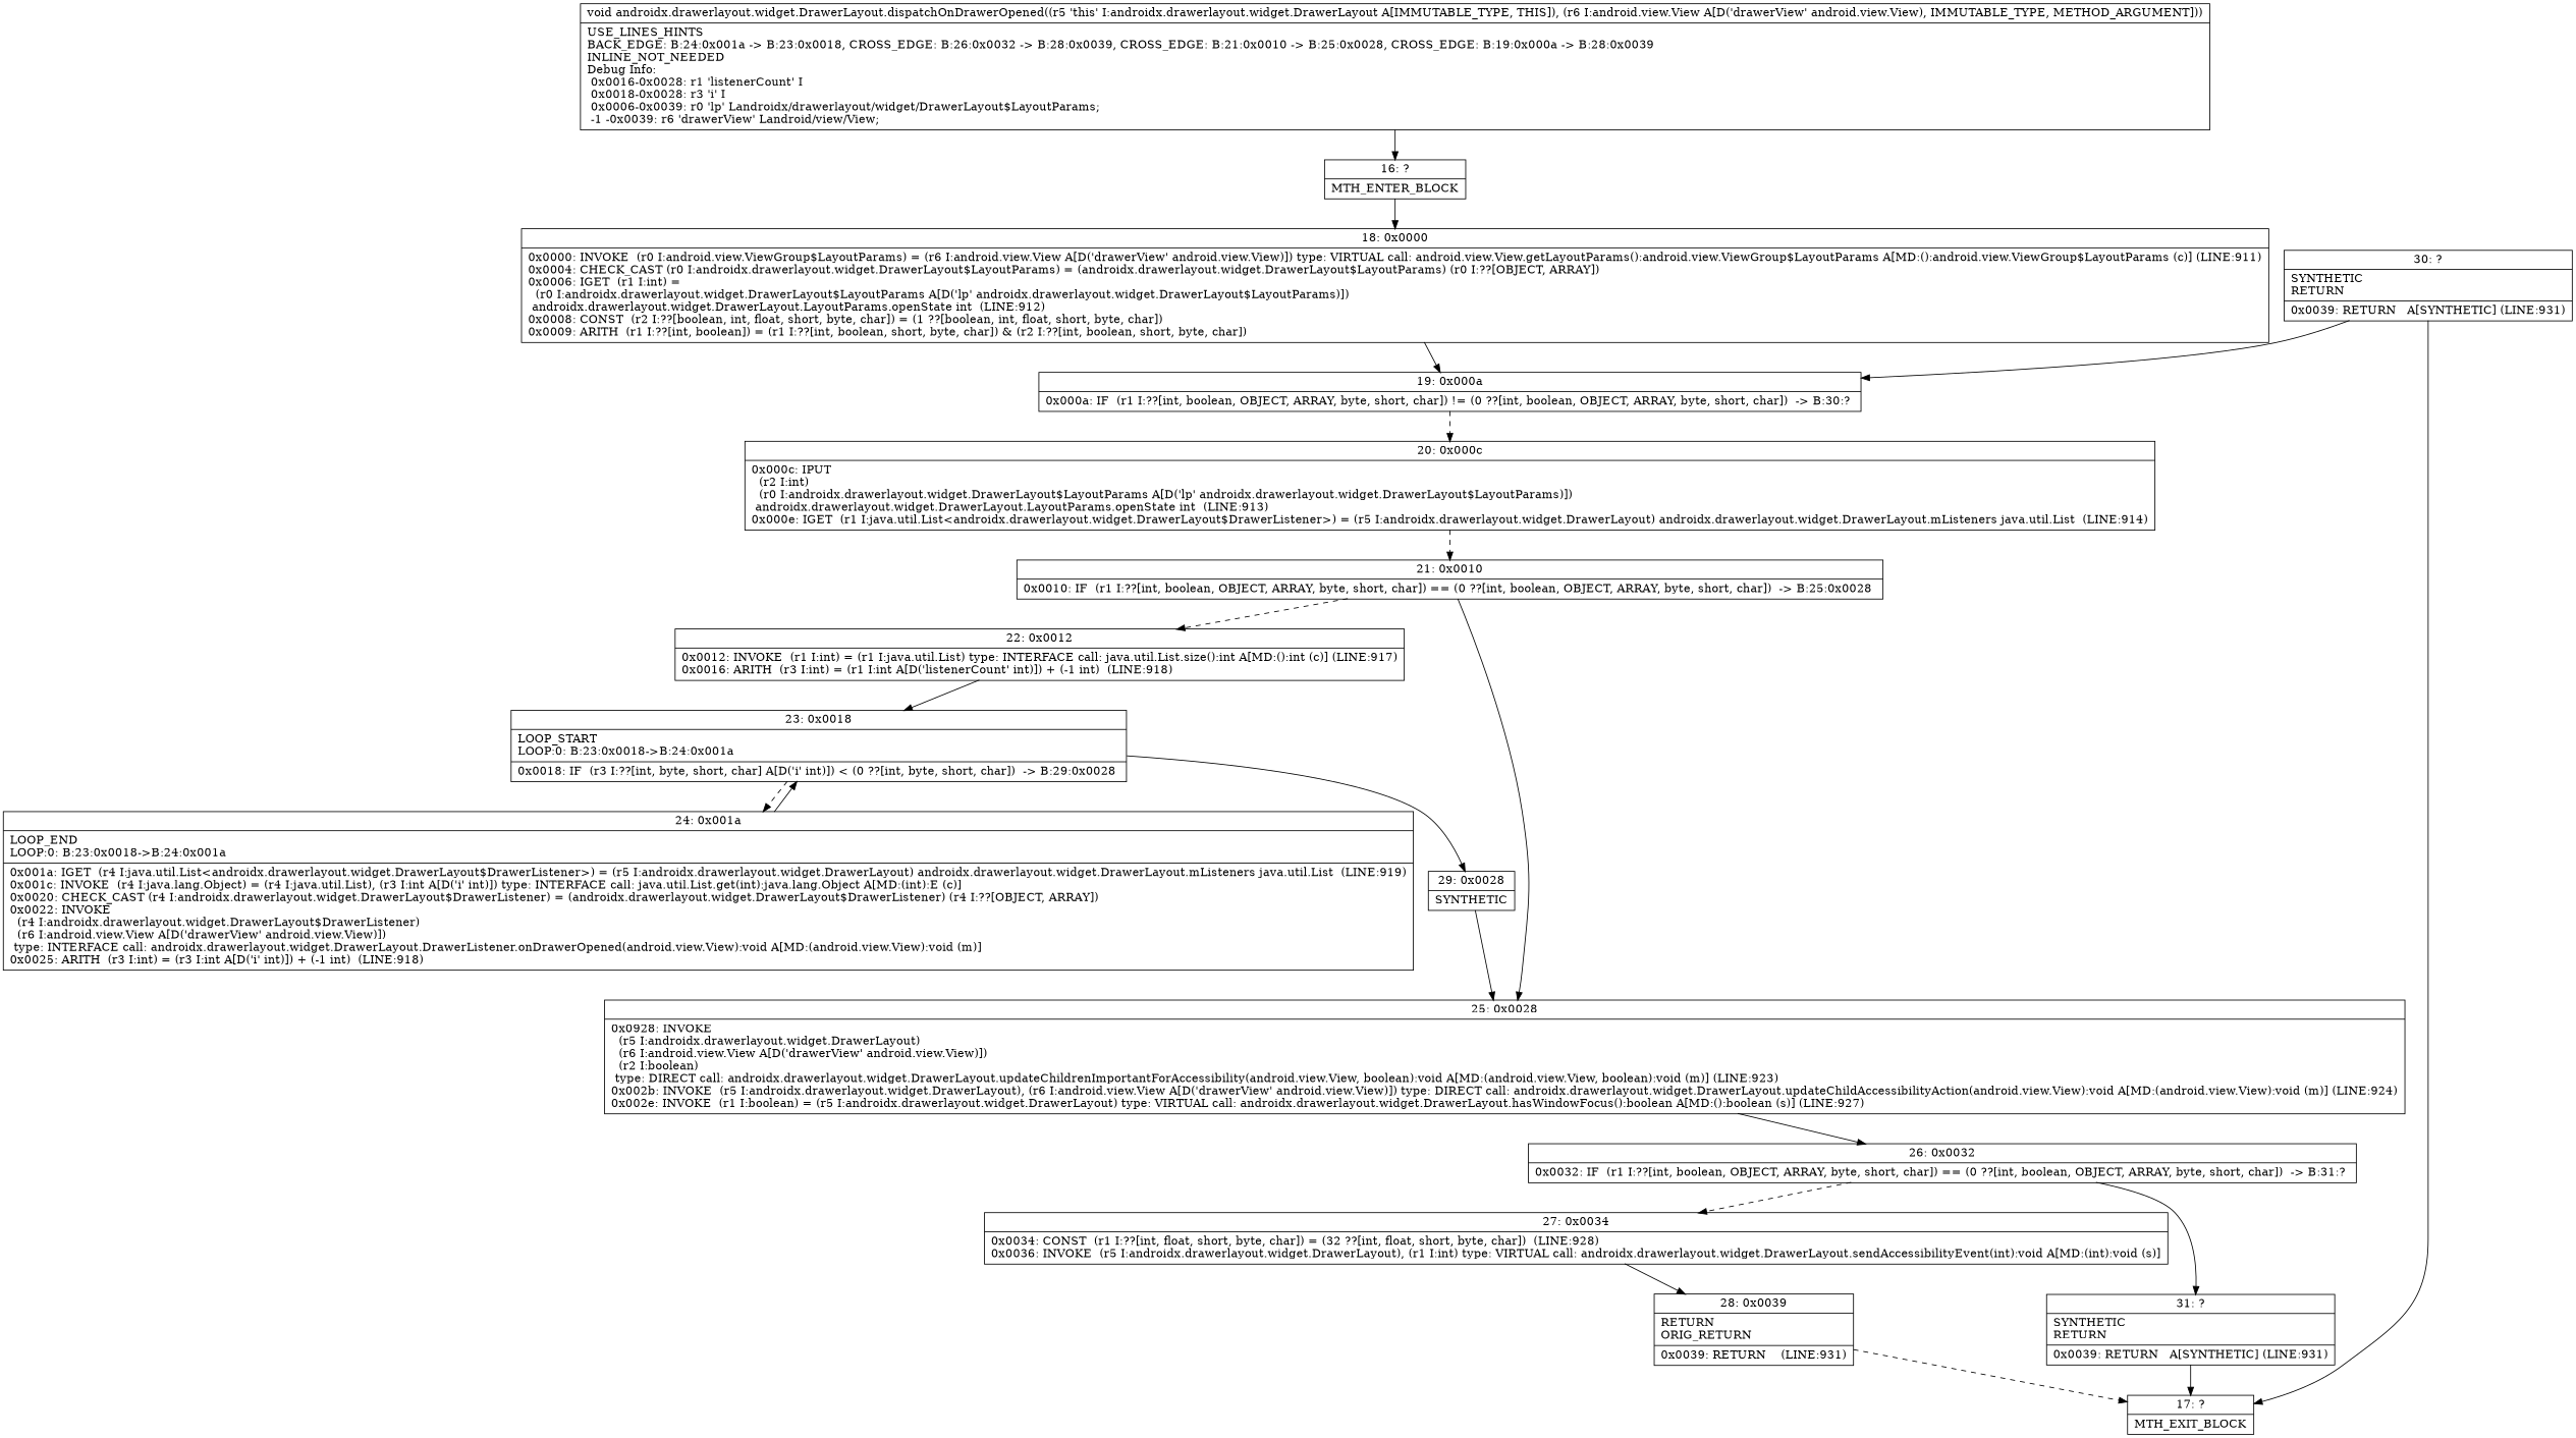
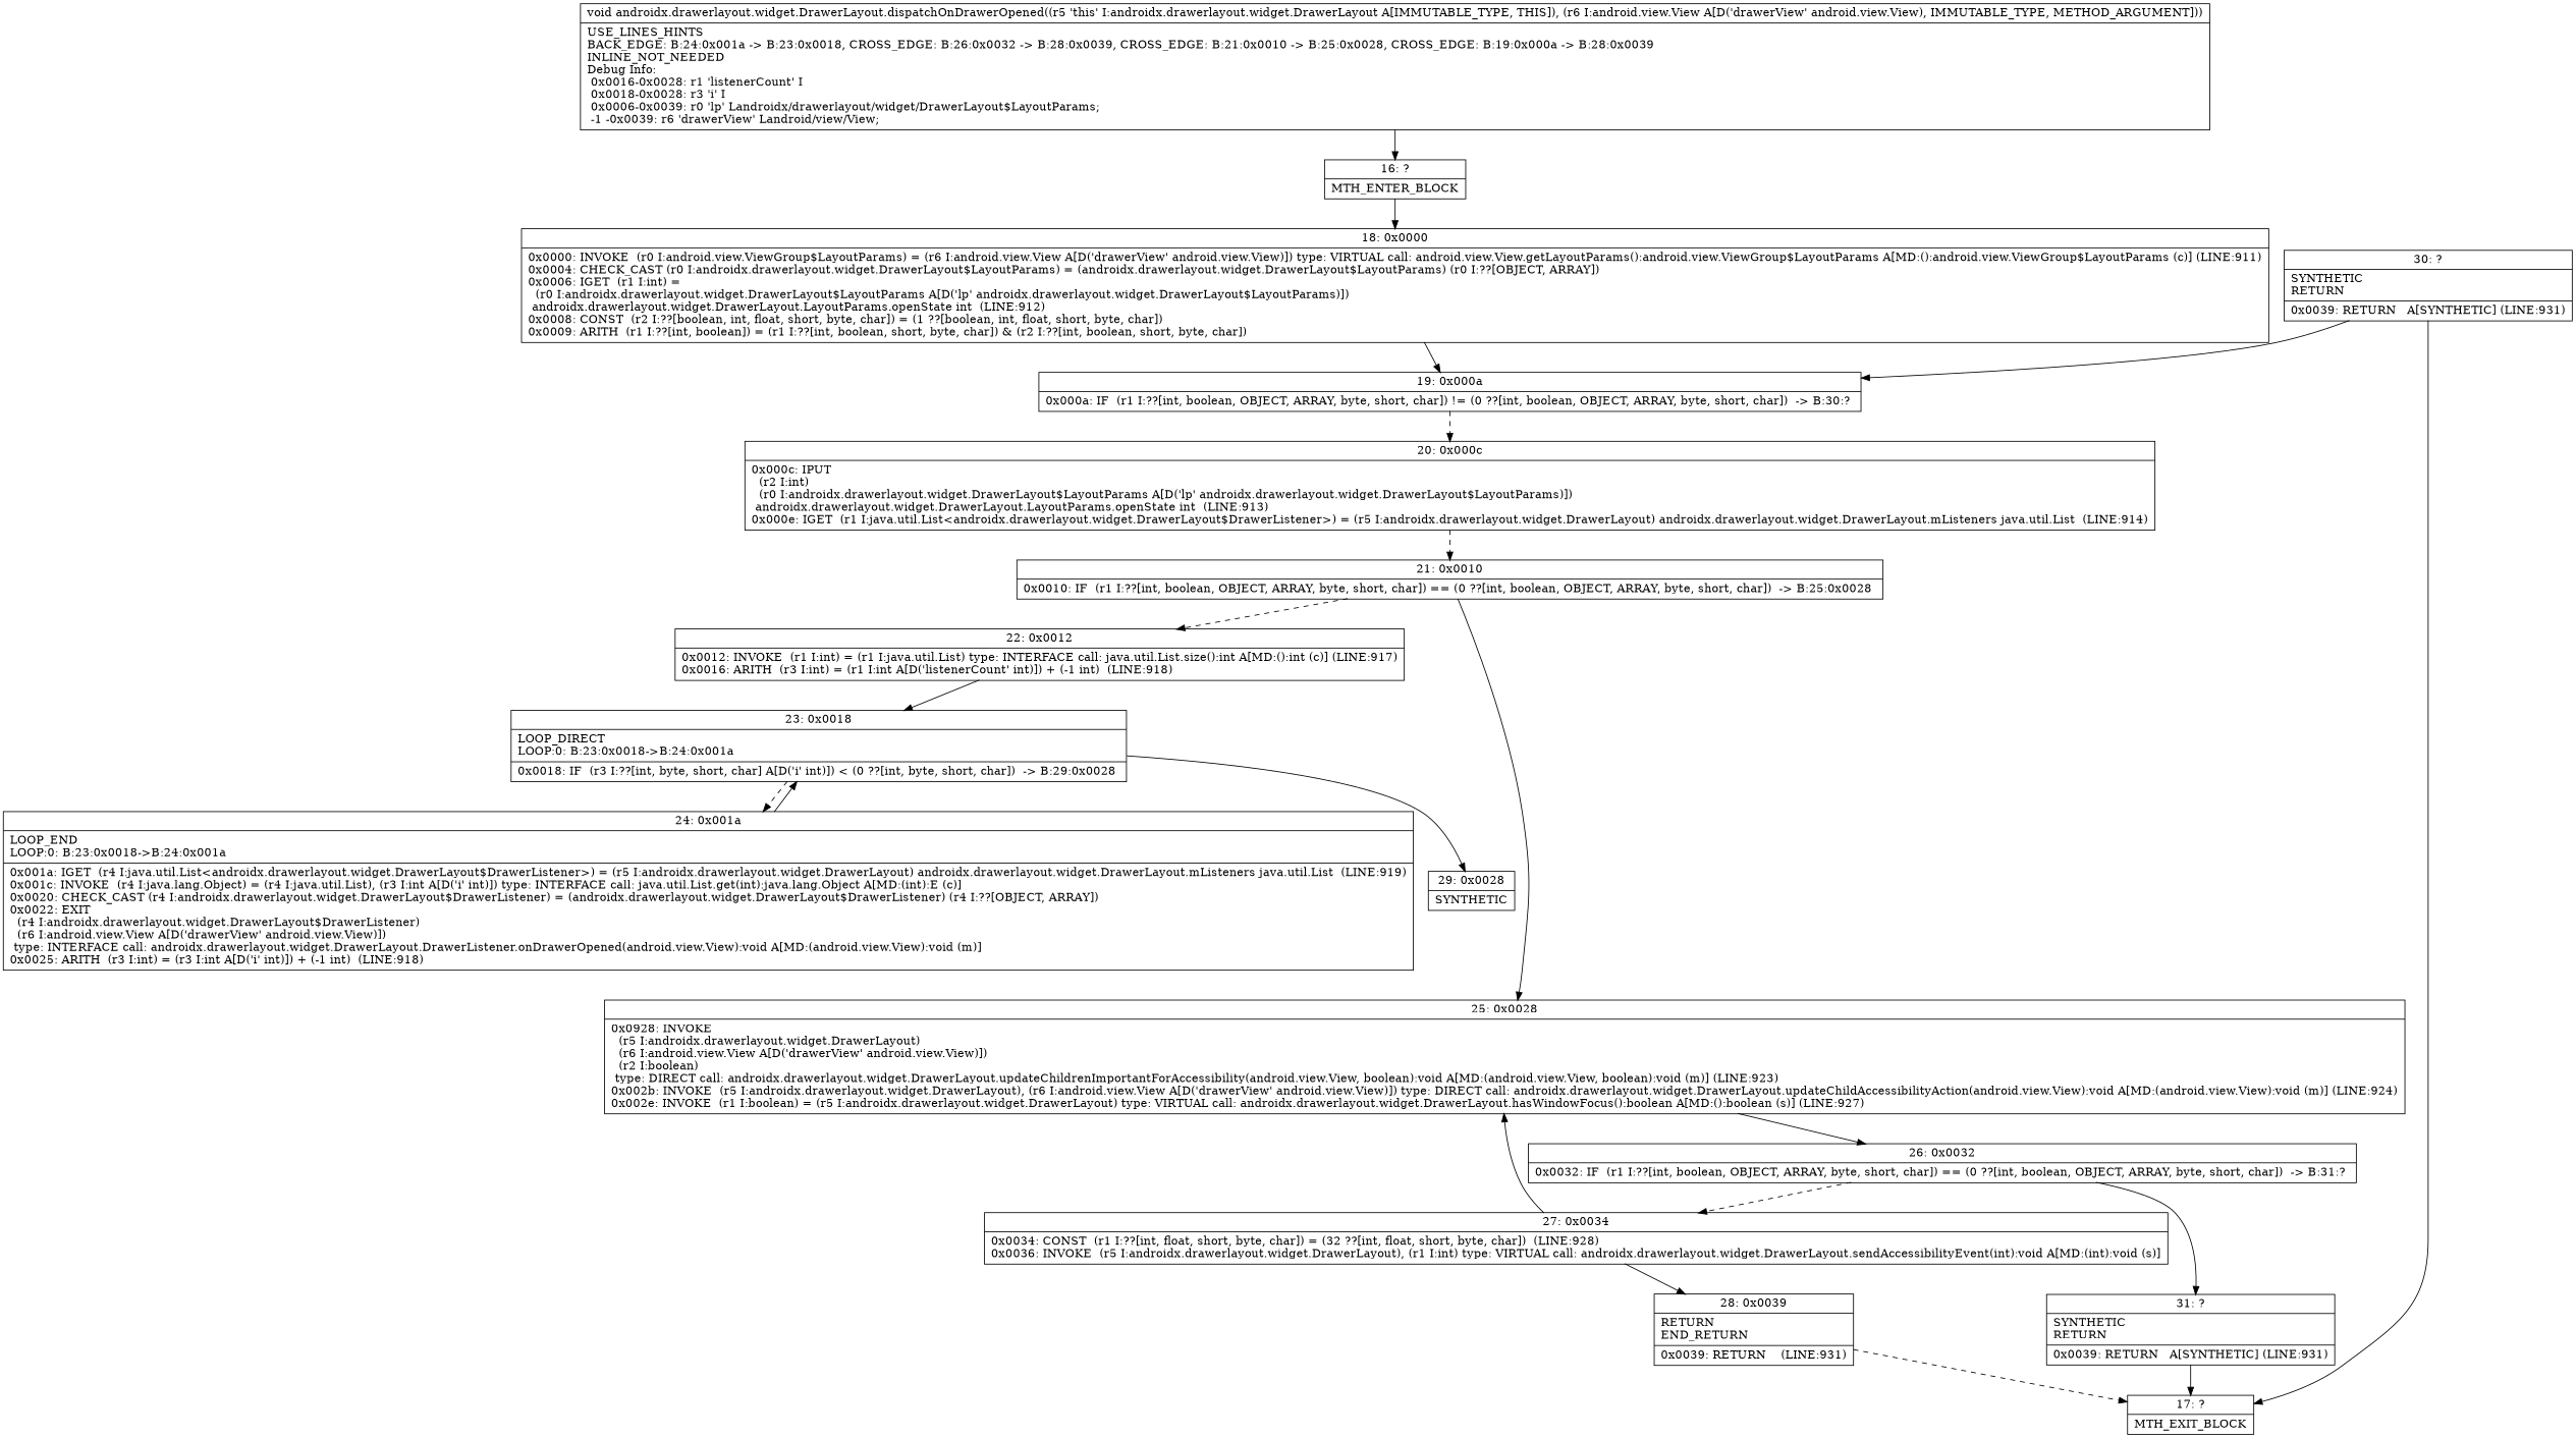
  digraph {
    node [shape=record]
    n1 [label="{16\:\ ?|MTH_ENTER_BLOCK\l}"]
    n2 [label="{18\:\ 0x0000|0x0000: INVOKE  (r0 I:android.view.ViewGroup$LayoutParams) = (r6 I:android.view.View A[D('drawerView' android.view.View)]) type: VIRTUAL call: android.view.View.getLayoutParams():android.view.ViewGroup$LayoutParams A[MD:():android.view.ViewGroup$LayoutParams (c)] (LINE:911)\l0x0004: CHECK_CAST (r0 I:androidx.drawerlayout.widget.DrawerLayout$LayoutParams) = (androidx.drawerlayout.widget.DrawerLayout$LayoutParams) (r0 I:??[OBJECT, ARRAY]) \l0x0006: IGET  (r1 I:int) = \l  (r0 I:androidx.drawerlayout.widget.DrawerLayout$LayoutParams A[D('lp' androidx.drawerlayout.widget.DrawerLayout$LayoutParams)])\l androidx.drawerlayout.widget.DrawerLayout.LayoutParams.openState int  (LINE:912)\l0x0008: CONST  (r2 I:??[boolean, int, float, short, byte, char]) = (1 ??[boolean, int, float, short, byte, char]) \l0x0009: ARITH  (r1 I:??[int, boolean]) = (r1 I:??[int, boolean, short, byte, char]) & (r2 I:??[int, boolean, short, byte, char]) \l}"]
    n3 [label="{19\:\ 0x000a|0x000a: IF  (r1 I:??[int, boolean, OBJECT, ARRAY, byte, short, char]) != (0 ??[int, boolean, OBJECT, ARRAY, byte, short, char])  \-\> B:30:? \l}"]
    n4 [label="{20\:\ 0x000c|0x000c: IPUT  \l  (r2 I:int)\l  (r0 I:androidx.drawerlayout.widget.DrawerLayout$LayoutParams A[D('lp' androidx.drawerlayout.widget.DrawerLayout$LayoutParams)])\l androidx.drawerlayout.widget.DrawerLayout.LayoutParams.openState int  (LINE:913)\l0x000e: IGET  (r1 I:java.util.List\<androidx.drawerlayout.widget.DrawerLayout$DrawerListener\>) = (r5 I:androidx.drawerlayout.widget.DrawerLayout) androidx.drawerlayout.widget.DrawerLayout.mListeners java.util.List  (LINE:914)\l}"]
    n5 [label="{21\:\ 0x0010|0x0010: IF  (r1 I:??[int, boolean, OBJECT, ARRAY, byte, short, char]) == (0 ??[int, boolean, OBJECT, ARRAY, byte, short, char])  \-\> B:25:0x0028 \l}"]
    n6 [label="{30\:\ ?|SYNTHETIC\lRETURN\l|0x0039: RETURN   A[SYNTHETIC] (LINE:931)\l}"]
    n7 [label="{17\:\ ?|MTH_EXIT_BLOCK\l}"]
    n8 [label="{22\:\ 0x0012|0x0012: INVOKE  (r1 I:int) = (r1 I:java.util.List) type: INTERFACE call: java.util.List.size():int A[MD:():int (c)] (LINE:917)\l0x0016: ARITH  (r3 I:int) = (r1 I:int A[D('listenerCount' int)]) + (\-1 int)  (LINE:918)\l}"]
    n9 [label="{25\:\ 0x0028|0x0928: INVOKE  \l  (r5 I:androidx.drawerlayout.widget.DrawerLayout)\l  (r6 I:android.view.View A[D('drawerView' android.view.View)])\l  (r2 I:boolean)\l type: DIRECT call: androidx.drawerlayout.widget.DrawerLayout.updateChildrenImportantForAccessibility(android.view.View, boolean):void A[MD:(android.view.View, boolean):void (m)] (LINE:923)\l0x002b: INVOKE  (r5 I:androidx.drawerlayout.widget.DrawerLayout), (r6 I:android.view.View A[D('drawerView' android.view.View)]) type: DIRECT call: androidx.drawerlayout.widget.DrawerLayout.updateChildAccessibilityAction(android.view.View):void A[MD:(android.view.View):void (m)] (LINE:924)\l0x002e: INVOKE  (r1 I:boolean) = (r5 I:androidx.drawerlayout.widget.DrawerLayout) type: VIRTUAL call: androidx.drawerlayout.widget.DrawerLayout.hasWindowFocus():boolean A[MD:():boolean (s)] (LINE:927)\l}"]
-   n10 [label="{23\:\ 0x0018|LOOP_START\lLOOP:0: B:23:0x0018\-\>B:24:0x001a\l|0x0018: IF  (r3 I:??[int, byte, short, char] A[D('i' int)]) \< (0 ??[int, byte, short, char])  \-\> B:29:0x0028 \l}"]
+   n10 [label="{23\:\ 0x0018|LOOP_DIRECT\lLOOP:0: B:23:0x0018\-\>B:24:0x001a\l|0x0018: IF  (r3 I:??[int, byte, short, char] A[D('i' int)]) \< (0 ??[int, byte, short, char])  \-\> B:29:0x0028 \l}"]
    n11 [label="{26\:\ 0x0032|0x0032: IF  (r1 I:??[int, boolean, OBJECT, ARRAY, byte, short, char]) == (0 ??[int, boolean, OBJECT, ARRAY, byte, short, char])  \-\> B:31:? \l}"]
-   n12 [label="{24\:\ 0x001a|LOOP_END\lLOOP:0: B:23:0x0018\-\>B:24:0x001a\l|0x001a: IGET  (r4 I:java.util.List\<androidx.drawerlayout.widget.DrawerLayout$DrawerListener\>) = (r5 I:androidx.drawerlayout.widget.DrawerLayout) androidx.drawerlayout.widget.DrawerLayout.mListeners java.util.List  (LINE:919)\l0x001c: INVOKE  (r4 I:java.lang.Object) = (r4 I:java.util.List), (r3 I:int A[D('i' int)]) type: INTERFACE call: java.util.List.get(int):java.lang.Object A[MD:(int):E (c)]\l0x0020: CHECK_CAST (r4 I:androidx.drawerlayout.widget.DrawerLayout$DrawerListener) = (androidx.drawerlayout.widget.DrawerLayout$DrawerListener) (r4 I:??[OBJECT, ARRAY]) \l0x0022: INVOKE  \l  (r4 I:androidx.drawerlayout.widget.DrawerLayout$DrawerListener)\l  (r6 I:android.view.View A[D('drawerView' android.view.View)])\l type: INTERFACE call: androidx.drawerlayout.widget.DrawerLayout.DrawerListener.onDrawerOpened(android.view.View):void A[MD:(android.view.View):void (m)]\l0x0025: ARITH  (r3 I:int) = (r3 I:int A[D('i' int)]) + (\-1 int)  (LINE:918)\l}"]
+   n12 [label="{24\:\ 0x001a|LOOP_END\lLOOP:0: B:23:0x0018\-\>B:24:0x001a\l|0x001a: IGET  (r4 I:java.util.List\<androidx.drawerlayout.widget.DrawerLayout$DrawerListener\>) = (r5 I:androidx.drawerlayout.widget.DrawerLayout) androidx.drawerlayout.widget.DrawerLayout.mListeners java.util.List  (LINE:919)\l0x001c: INVOKE  (r4 I:java.lang.Object) = (r4 I:java.util.List), (r3 I:int A[D('i' int)]) type: INTERFACE call: java.util.List.get(int):java.lang.Object A[MD:(int):E (c)]\l0x0020: CHECK_CAST (r4 I:androidx.drawerlayout.widget.DrawerLayout$DrawerListener) = (androidx.drawerlayout.widget.DrawerLayout$DrawerListener) (r4 I:??[OBJECT, ARRAY]) \l0x0022: EXIT  \l  (r4 I:androidx.drawerlayout.widget.DrawerLayout$DrawerListener)\l  (r6 I:android.view.View A[D('drawerView' android.view.View)])\l type: INTERFACE call: androidx.drawerlayout.widget.DrawerLayout.DrawerListener.onDrawerOpened(android.view.View):void A[MD:(android.view.View):void (m)]\l0x0025: ARITH  (r3 I:int) = (r3 I:int A[D('i' int)]) + (\-1 int)  (LINE:918)\l}"]
    n13 [label="{29\:\ 0x0028|SYNTHETIC\l}"]
    n14 [label="{27\:\ 0x0034|0x0034: CONST  (r1 I:??[int, float, short, byte, char]) = (32 ??[int, float, short, byte, char])  (LINE:928)\l0x0036: INVOKE  (r5 I:androidx.drawerlayout.widget.DrawerLayout), (r1 I:int) type: VIRTUAL call: androidx.drawerlayout.widget.DrawerLayout.sendAccessibilityEvent(int):void A[MD:(int):void (s)]\l}"]
    n15 [label="{31\:\ ?|SYNTHETIC\lRETURN\l|0x0039: RETURN   A[SYNTHETIC] (LINE:931)\l}"]
-   n16 [label="{28\:\ 0x0039|RETURN\lORIG_RETURN\l|0x0039: RETURN    (LINE:931)\l}"]
+   n16 [label="{28\:\ 0x0039|RETURN\lEND_RETURN\l|0x0039: RETURN    (LINE:931)\l}"]
    n17 [label="{void androidx.drawerlayout.widget.DrawerLayout.dispatchOnDrawerOpened((r5 'this' I:androidx.drawerlayout.widget.DrawerLayout A[IMMUTABLE_TYPE, THIS]), (r6 I:android.view.View A[D('drawerView' android.view.View), IMMUTABLE_TYPE, METHOD_ARGUMENT]))  | USE_LINES_HINTS\lBACK_EDGE: B:24:0x001a \-\> B:23:0x0018, CROSS_EDGE: B:26:0x0032 \-\> B:28:0x0039, CROSS_EDGE: B:21:0x0010 \-\> B:25:0x0028, CROSS_EDGE: B:19:0x000a \-\> B:28:0x0039\lINLINE_NOT_NEEDED\lDebug Info:\l  0x0016\-0x0028: r1 'listenerCount' I\l  0x0018\-0x0028: r3 'i' I\l  0x0006\-0x0039: r0 'lp' Landroidx\/drawerlayout\/widget\/DrawerLayout$LayoutParams;\l  \-1 \-0x0039: r6 'drawerView' Landroid\/view\/View;\l}"]
    n1 -> n2
    n2 -> n3
    n3 -> n4 [style=dashed]
    n4 -> n5 [style=dashed]
    n5 -> n8 [style=dashed]
    n5 -> n9
    n6 -> n3
    n6 -> n7
    n8 -> n10
    n9 -> n11
    n10 -> n12 [style=dashed]
    n10 -> n13
    n11 -> n14 [style=dashed]
    n11 -> n15
    n12 -> n10
-   n13 -> n9
+   n14 -> n9
    n14 -> n16
    n15 -> n7
    n16 -> n7 [style=dashed]
    n17 -> n1
  }
